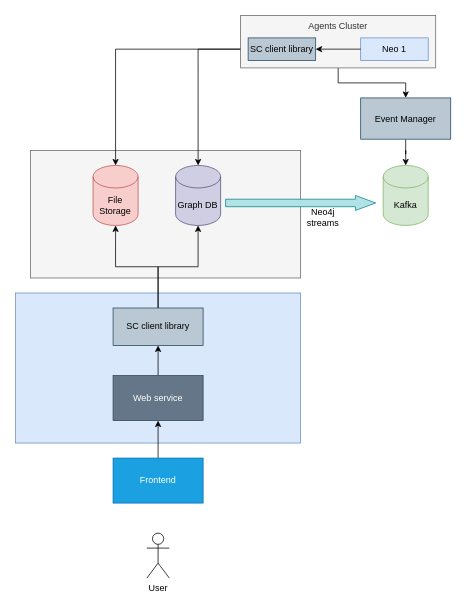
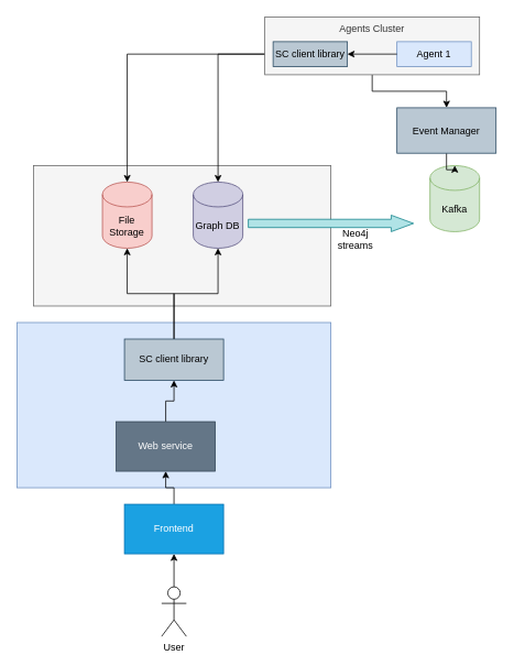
  <mxCell id="0" />
  <mxCell id="1" parent="0" />
  <mxCell id="2" value="" style="rounded=0;whiteSpace=wrap;html=1;fillColor=#f5f5f5;strokeColor=#666666;fontColor=#333333;" vertex="1" parent="1"><mxGeometry x="40" y="200" width="360" height="170" as="geometry" /></mxCell>
  <mxCell id="3" value="" style="rounded=0;whiteSpace=wrap;html=1;fillColor=#dae8fc;strokeColor=#6c8ebf;" vertex="1" parent="1"><mxGeometry x="20" y="390" width="380" height="200" as="geometry" /></mxCell>
  <mxCell id="4" value="" style="edgeStyle=orthogonalEdgeStyle;rounded=0;orthogonalLoop=1;jettySize=auto;html=1;" edge="1" parent="1" source="6" target="16"><mxGeometry relative="1" as="geometry" /></mxCell>
  <mxCell id="5" style="edgeStyle=orthogonalEdgeStyle;rounded=0;orthogonalLoop=1;jettySize=auto;html=1;entryX=0.5;entryY=1;entryDx=0;entryDy=0;entryPerimeter=0;" edge="1" parent="1" source="6" target="18"><mxGeometry relative="1" as="geometry" /></mxCell>
  <mxCell id="6" value="SC client library" style="rounded=0;whiteSpace=wrap;html=1;fillColor=#bac8d3;strokeColor=#23445d;" vertex="1" parent="1"><mxGeometry x="150" y="410" width="120" height="50" as="geometry" /></mxCell>
  <mxCell id="7" value="" style="shape=image;verticalLabelPosition=bottom;labelBackgroundColor=#ffffff;verticalAlign=top;aspect=fixed;imageAspect=0;image=https://applover.pl/wp-content/uploads/2020/01/kisspng-python-computer-icons-programming-language-executa-5d0f0aa7c78fb3.041-1024x1024.png;" vertex="1" parent="1"><mxGeometry x="270" y="400" width="50" height="50" as="geometry" /></mxCell>
  <mxCell id="8" value="" style="edgeStyle=orthogonalEdgeStyle;rounded=0;orthogonalLoop=1;jettySize=auto;html=1;" edge="1" parent="1" source="9" target="6"><mxGeometry relative="1" as="geometry" /></mxCell>
- <mxCell id="9" value="Web service" style="rounded=0;whiteSpace=wrap;html=1;fillColor=#647687;strokeColor=#314354;fontColor=#ffffff;" vertex="1" parent="1"><mxGeometry x="150" y="500" width="120" height="60" as="geometry" /></mxCell>
+ <mxCell id="9" value="Web service" style="rounded=0;whiteSpace=wrap;html=1;fillColor=#647687;strokeColor=#314354;fontColor=#ffffff;" vertex="1" parent="1"><mxGeometry x="140" y="510" width="120" height="60" as="geometry" /></mxCell>
  <mxCell id="10" value="" style="edgeStyle=orthogonalEdgeStyle;rounded=0;orthogonalLoop=1;jettySize=auto;html=1;" edge="1" parent="1" source="11" target="9"><mxGeometry relative="1" as="geometry" /></mxCell>
  <mxCell id="11" value="Frontend" style="rounded=0;whiteSpace=wrap;html=1;fillColor=#1ba1e2;strokeColor=#006EAF;fontColor=#ffffff;" vertex="1" parent="1"><mxGeometry x="150" y="610" width="120" height="60" as="geometry" /></mxCell>
+ <mxCell id="12" value="" style="edgeStyle=orthogonalEdgeStyle;rounded=0;orthogonalLoop=1;jettySize=auto;html=1;" edge="1" parent="1" source="13" target="11"><mxGeometry relative="1" as="geometry" /></mxCell>
  <mxCell id="13" value="User" style="shape=umlActor;verticalLabelPosition=bottom;verticalAlign=top;html=1;outlineConnect=0;" vertex="1" parent="1"><mxGeometry x="195" y="710" width="30" height="60" as="geometry" /></mxCell>
  <mxCell id="14" value="" style="shape=image;verticalLabelPosition=bottom;labelBackgroundColor=#ffffff;verticalAlign=top;aspect=fixed;imageAspect=0;image=https://upload.wikimedia.org/wikipedia/commons/thumb/3/3c/Flask_logo.svg/1200px-Flask_logo.svg.png;" vertex="1" parent="1"><mxGeometry x="280" y="500" width="100" height="39.23" as="geometry" /></mxCell>
  <mxCell id="15" value="" style="group" vertex="1" connectable="0" parent="1"><mxGeometry x="73.34" y="220" width="293.33" height="80" as="geometry" /></mxCell>
  <mxCell id="16" value="Graph DB" style="shape=cylinder3;whiteSpace=wrap;html=1;boundedLbl=1;backgroundOutline=1;size=15;fillColor=#d0cee2;strokeColor=#56517e;" vertex="1" parent="15"><mxGeometry x="160" width="60" height="80" as="geometry" /></mxCell>
  <mxCell id="17" value="" style="shape=image;verticalLabelPosition=bottom;labelBackgroundColor=#ffffff;verticalAlign=top;aspect=fixed;imageAspect=0;image=https://upload.wikimedia.org/wikipedia/commons/e/e5/Neo4j-logo_color.png;" vertex="1" parent="15"><mxGeometry x="230.0" y="10" width="63.33" height="23.75" as="geometry" /></mxCell>
  <mxCell id="18" value="File&lt;br&gt;Storage" style="shape=cylinder3;whiteSpace=wrap;html=1;boundedLbl=1;backgroundOutline=1;size=15;fillColor=#f8cecc;strokeColor=#b85450;" vertex="1" parent="15"><mxGeometry x="50" width="60" height="80" as="geometry" /></mxCell>
  <mxCell id="19" value="" style="shape=image;verticalLabelPosition=bottom;labelBackgroundColor=#ffffff;verticalAlign=top;aspect=fixed;imageAspect=0;image=https://upload.wikimedia.org/wikipedia/commons/thumb/b/bc/Amazon-S3-Logo.svg/1200px-Amazon-S3-Logo.svg.png;" vertex="1" parent="15"><mxGeometry width="38.9" height="42.76" as="geometry" /></mxCell>
  <mxCell id="20" value="" style="shape=singleArrow;whiteSpace=wrap;html=1;arrowWidth=0.5;arrowSize=0.135;fillColor=#b0e3e6;strokeColor=#0e8088;" vertex="1" parent="1"><mxGeometry x="300" y="260" width="200" height="20" as="geometry" /></mxCell>
- <mxCell id="21" value="Kafka" style="shape=cylinder3;whiteSpace=wrap;html=1;boundedLbl=1;backgroundOutline=1;size=15;fillColor=#d5e8d4;strokeColor=#82b366;" vertex="1" parent="1"><mxGeometry x="510" y="220" width="60" height="80" as="geometry" /></mxCell>
+ <mxCell id="21" value="Kafka" style="shape=cylinder3;whiteSpace=wrap;html=1;boundedLbl=1;backgroundOutline=1;size=15;fillColor=#d5e8d4;strokeColor=#82b366;" vertex="1" parent="1"><mxGeometry x="520" y="200" width="60" height="80" as="geometry" /></mxCell>
  <mxCell id="22" value="Neo4j streams" style="text;html=1;strokeColor=none;fillColor=none;align=center;verticalAlign=middle;whiteSpace=wrap;rounded=0;" vertex="1" parent="1"><mxGeometry x="400" y="274" width="60" height="30" as="geometry" /></mxCell>
  <mxCell id="23" value="" style="shape=image;verticalLabelPosition=bottom;labelBackgroundColor=#ffffff;verticalAlign=top;aspect=fixed;imageAspect=0;image=https://upload.wikimedia.org/wikipedia/commons/thumb/0/05/Apache_kafka.svg/1261px-Apache_kafka.svg.png;" vertex="1" parent="1"><mxGeometry x="488" y="210" width="20" height="32.5" as="geometry" /></mxCell>
  <mxCell id="24" value="" style="edgeStyle=orthogonalEdgeStyle;rounded=0;orthogonalLoop=1;jettySize=auto;html=1;entryX=0.5;entryY=0;entryDx=0;entryDy=0;entryPerimeter=0;" edge="1" parent="1" source="25" target="21"><mxGeometry relative="1" as="geometry" /></mxCell>
  <mxCell id="25" value="Event Manager" style="rounded=0;whiteSpace=wrap;html=1;fillColor=#bac8d3;strokeColor=#23445d;" vertex="1" parent="1"><mxGeometry x="480" y="130" width="120" height="55" as="geometry" /></mxCell>
  <mxCell id="26" style="edgeStyle=orthogonalEdgeStyle;rounded=0;orthogonalLoop=1;jettySize=auto;html=1;entryX=0.5;entryY=0;entryDx=0;entryDy=0;" edge="1" parent="1" source="30" target="25"><mxGeometry relative="1" as="geometry" /></mxCell>
  <mxCell id="27" style="edgeStyle=orthogonalEdgeStyle;rounded=0;orthogonalLoop=1;jettySize=auto;html=1;entryX=0.5;entryY=0;entryDx=0;entryDy=0;entryPerimeter=0;" edge="1" parent="1" source="32" target="16"><mxGeometry relative="1" as="geometry" /></mxCell>
  <mxCell id="28" style="edgeStyle=orthogonalEdgeStyle;rounded=0;orthogonalLoop=1;jettySize=auto;html=1;entryX=0.5;entryY=0;entryDx=0;entryDy=0;entryPerimeter=0;" edge="1" parent="1" source="32" target="18"><mxGeometry relative="1" as="geometry" /></mxCell>
  <mxCell id="29" value="" style="group" vertex="1" connectable="0" parent="1"><mxGeometry x="320" y="20" width="260" height="70" as="geometry" /></mxCell>
  <mxCell id="30" value="Agents Cluster" style="rounded=0;whiteSpace=wrap;html=1;verticalAlign=top;fillColor=#f5f5f5;strokeColor=#666666;fontColor=#333333;" vertex="1" parent="29"><mxGeometry width="260" height="70" as="geometry" /></mxCell>
- <mxCell id="31" value="Neo 1" style="rounded=0;whiteSpace=wrap;html=1;verticalAlign=middle;fillColor=#dae8fc;strokeColor=#6c8ebf;" vertex="1" parent="29"><mxGeometry x="159.995" y="30" width="90" height="30" as="geometry" /></mxCell>
+ <mxCell id="31" value="Agent 1" style="rounded=0;whiteSpace=wrap;html=1;verticalAlign=middle;fillColor=#dae8fc;strokeColor=#6c8ebf;" vertex="1" parent="29"><mxGeometry x="159.995" y="30" width="90" height="30" as="geometry" /></mxCell>
  <mxCell id="32" value="SC client library" style="rounded=0;whiteSpace=wrap;html=1;fillColor=#bac8d3;strokeColor=#23445d;" vertex="1" parent="29"><mxGeometry x="10" y="30" width="90" height="30" as="geometry" /></mxCell>
  <mxCell id="33" value="" style="edgeStyle=orthogonalEdgeStyle;rounded=0;orthogonalLoop=1;jettySize=auto;html=1;" edge="1" parent="29" source="31" target="32"><mxGeometry x="5" as="geometry" /></mxCell>
